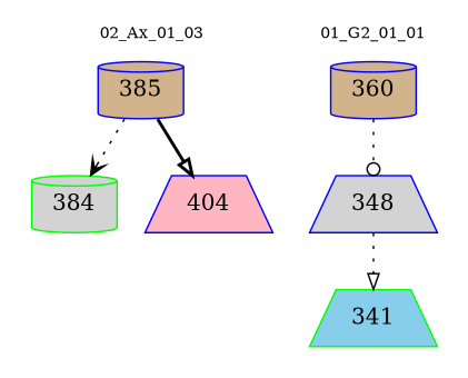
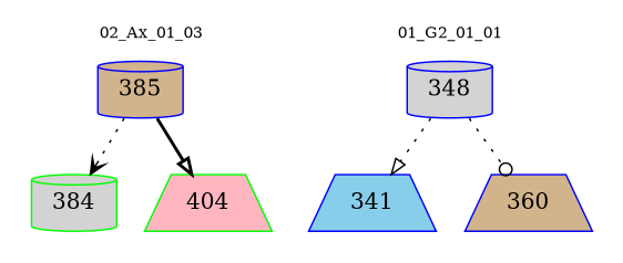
  digraph {
    fontname="DejaVu Serif"
    node [color=blue fillcolor=tan fontname="DejaVu Serif" shape=cylinder style=filled]
    edge [arrowhead=onormal color=black fontname="DejaVu Serif" style=dotted]
    n1 [label=385]
    n2 [color=green fillcolor=lightgrey label=384]
-   n3 [fillcolor=lightpink label=404 shape=trapezium]
-   n4 [fillcolor=lightgrey label=348 shape=trapezium]
-   n5 [color=green fillcolor=skyblue label=341 shape=trapezium]
-   n6 [label=360]
+   n3 [color=green fillcolor=lightpink label=404 shape=trapezium]
+   n4 [fillcolor=lightgrey label=348]
+   n5 [fillcolor=skyblue label=341 shape=trapezium]
+   n6 [label=360 shape=trapezium]
    subgraph cluster_1 {
      color=white
      fontsize=10
      label="02_Ax_01_03"
      n1
      n2
      n3
    }
    subgraph cluster_2 {
      color=white
      fontsize=10
      label="01_G2_01_01"
      n4
      n5
      n6
    }
    n1 -> n2 [arrowhead=vee]
    n1 -> n3 [style=bold]
    n4 -> n5
-   n6 -> n4 [arrowhead=odot]
+   n4 -> n6 [arrowhead=odot]
  }
